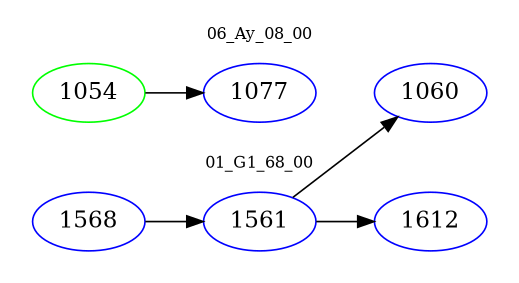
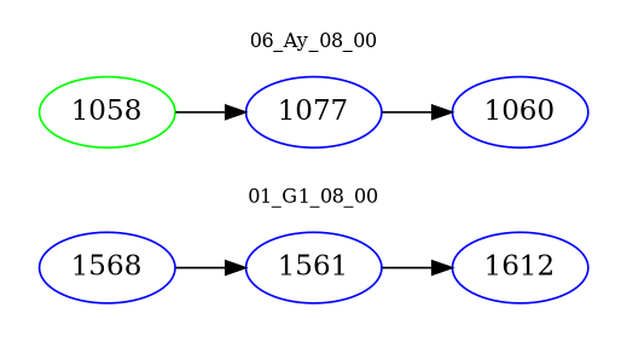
  digraph {
    rankdir=LR
    node [color=blue]
    edge [color=black]
-   n1 [color=green label=1054]
+   n1 [color=green label=1058]
    n2 [label=1077]
    n3 [label=1060]
    n4 [label=1568]
    n5 [label=1561]
    n6 [label=1612]
    subgraph cluster_1 {
      color=white
      fontsize=10
      label="06_Ay_08_00"
      n1
      n2
      n3
    }
    subgraph cluster_2 {
      color=white
      fontsize=10
-     label="01_G1_68_00"
+     label="01_G1_08_00"
      n4
      n5
      n6
    }
    n1 -> n2
-   n5 -> n3
+   n2 -> n3
    n4 -> n5
    n5 -> n6
  }
